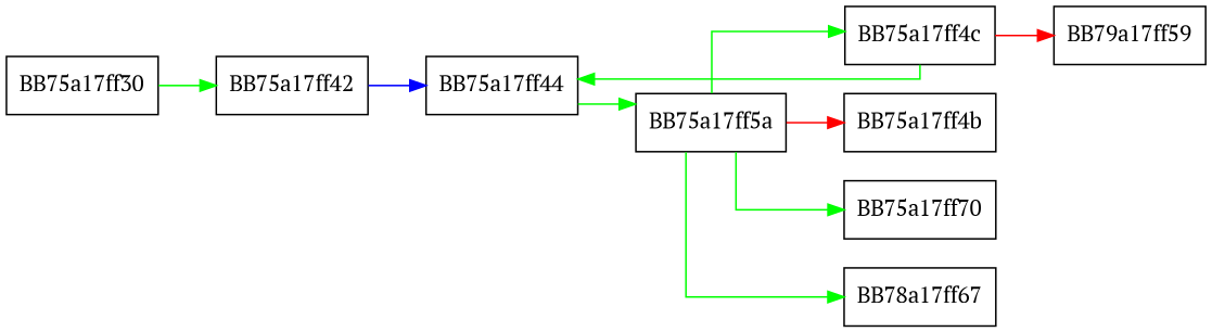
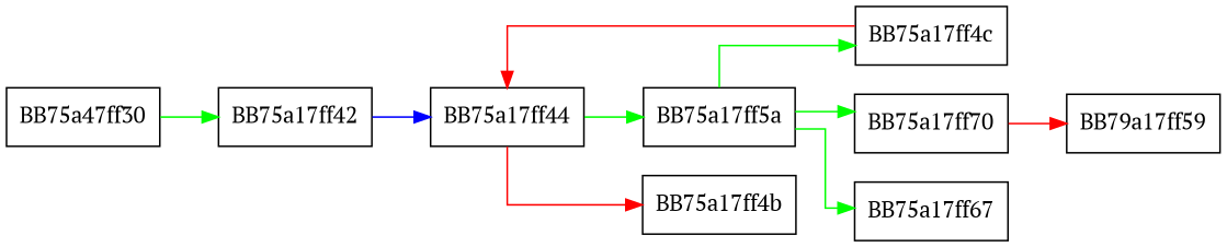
  digraph {
    fontname="PT Serif"
    rankdir=LR
    splines=ortho
    node [fontname="PT Serif" shape=box]
    edge [color=green fontname="PT Serif"]
-   BB75a17ff30
+   BB75a17ff30 [label=BB75a47ff30]
    BB75a17ff42
    BB75a17ff4c
    BB75a17ff44
    n5 [label=BB79a17ff59]
    BB75a17ff5a
    BB75a17ff4b
    BB75a17ff70
-   BB75a17ff67 [label=BB78a17ff67]
+   BB75a17ff67
    BB75a17ff30 -> BB75a17ff42
    BB75a17ff42 -> BB75a17ff44 [color=blue]
-   BB75a17ff4c -> BB75a17ff44
-   BB75a17ff4c -> n5 [color=red]
+   BB75a17ff4c -> BB75a17ff44 [color=red]
+   BB75a17ff70 -> n5 [color=red]
    BB75a17ff44 -> BB75a17ff5a
-   BB75a17ff5a -> BB75a17ff4b [color=red]
+   BB75a17ff44 -> BB75a17ff4b [color=red]
    BB75a17ff5a -> BB75a17ff4c
    BB75a17ff5a -> BB75a17ff70
    BB75a17ff5a -> BB75a17ff67
  }
